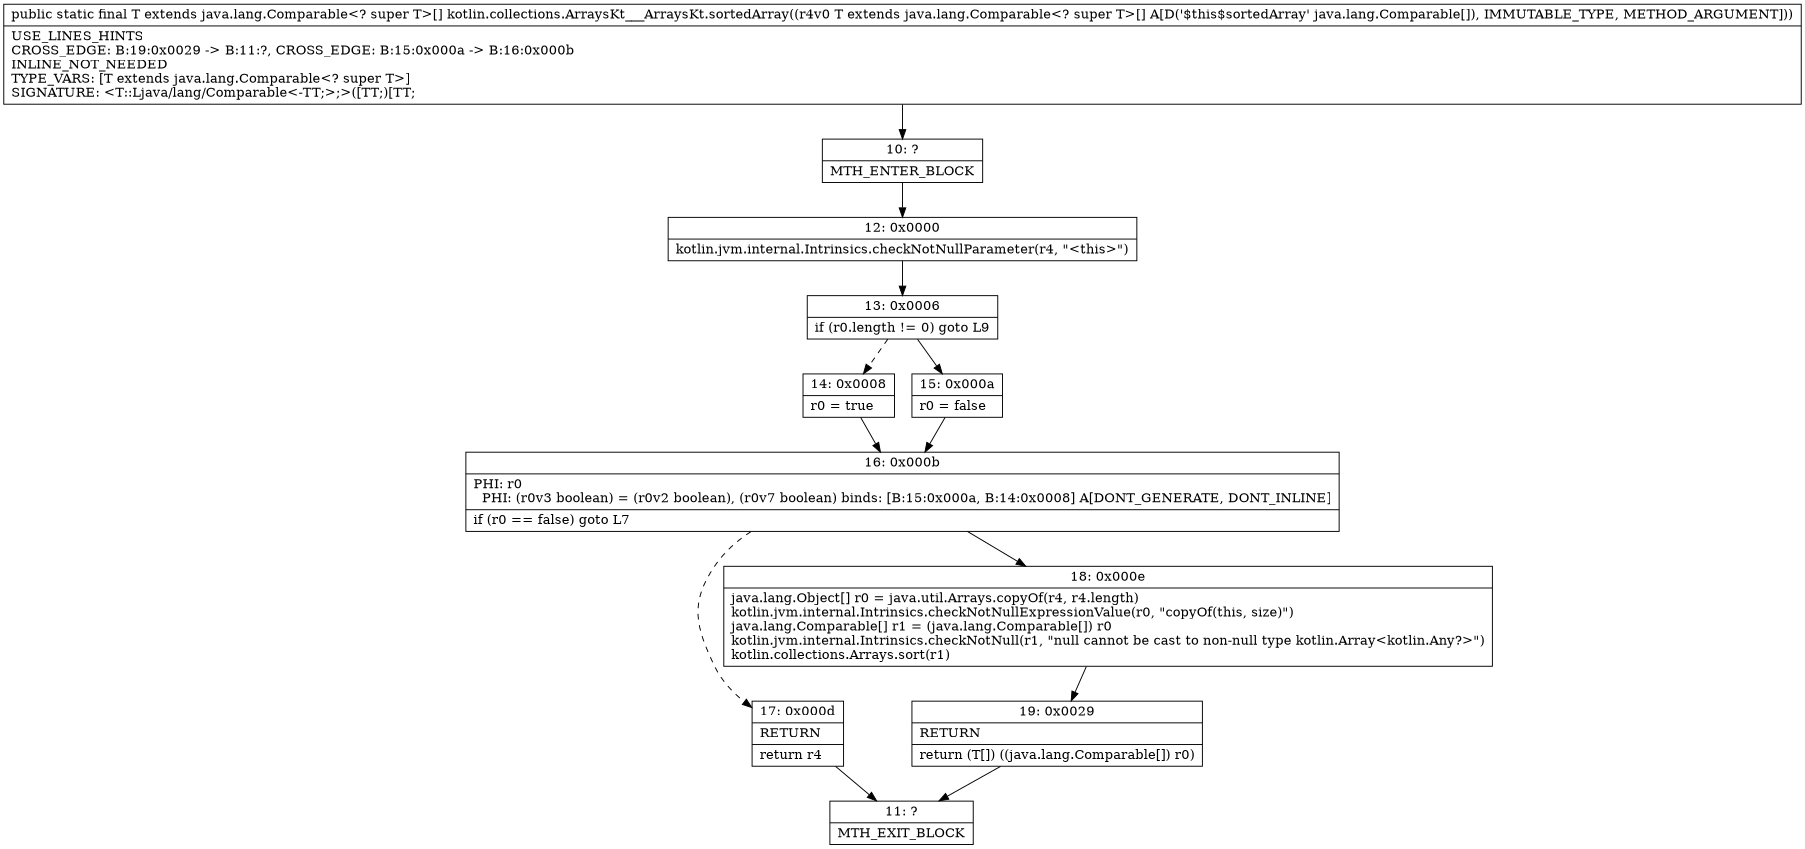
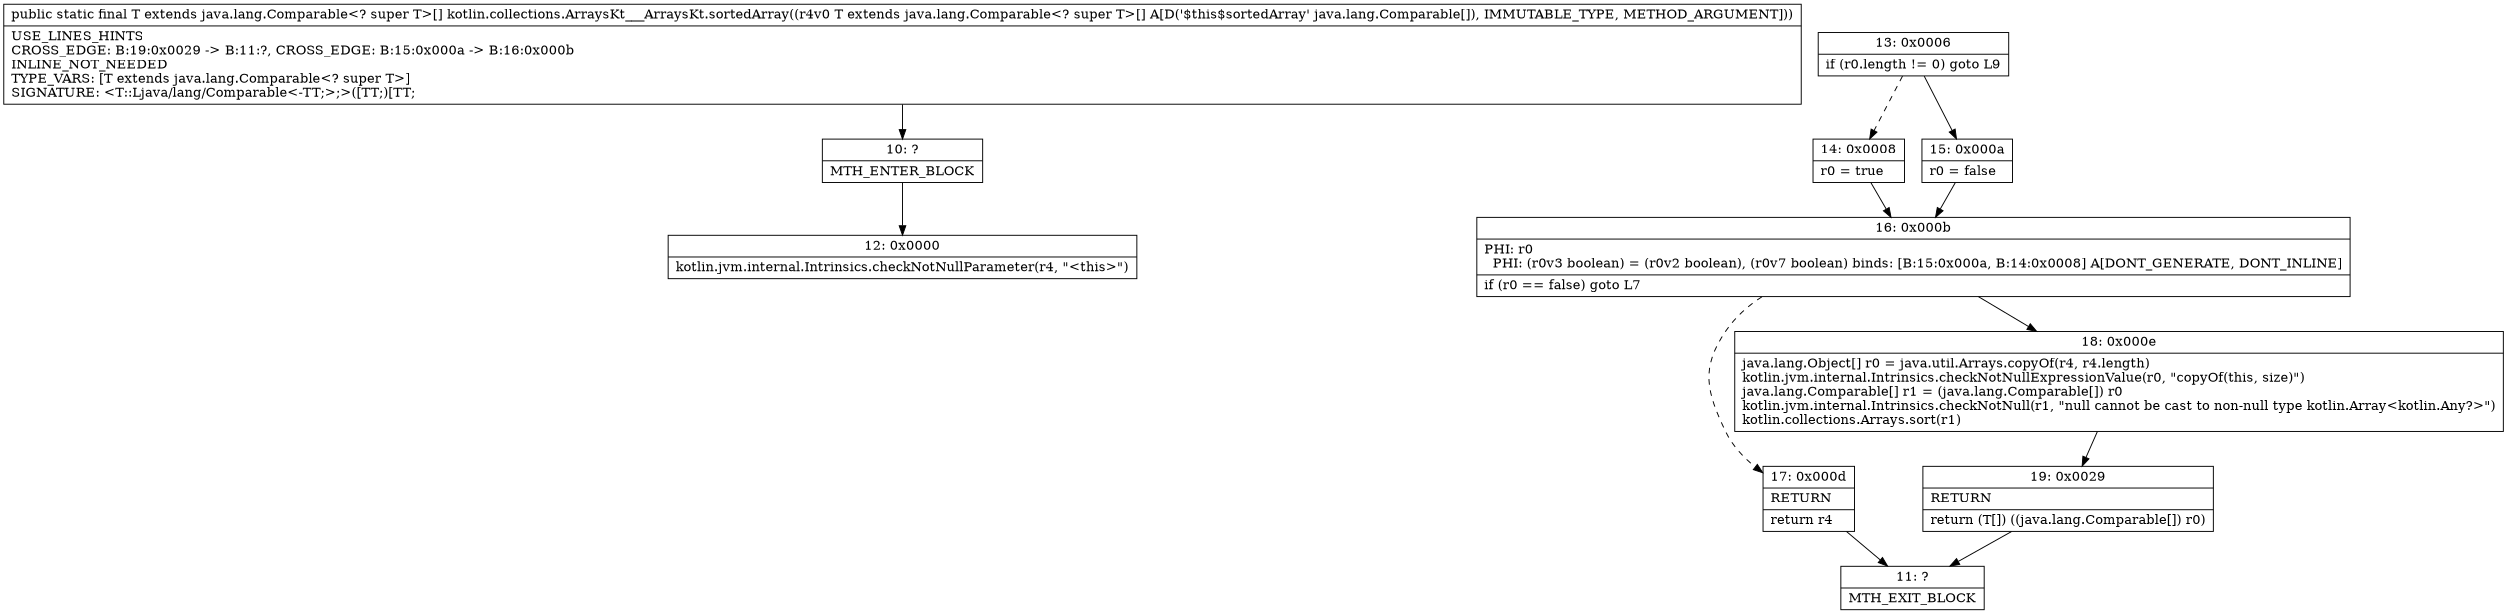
  digraph {
    node [shape=record]
    n1 [label="{10\:\ ?|MTH_ENTER_BLOCK\l}"]
    n2 [label="{12\:\ 0x0000|kotlin.jvm.internal.Intrinsics.checkNotNullParameter(r4, \"\<this\>\")\l}"]
    n3 [label="{13\:\ 0x0006|if (r0.length != 0) goto L9\l}"]
    n4 [label="{14\:\ 0x0008|r0 = true\l}"]
    n5 [label="{15\:\ 0x000a|r0 = false\l}"]
    n6 [label="{16\:\ 0x000b|PHI: r0 \l  PHI: (r0v3 boolean) = (r0v2 boolean), (r0v7 boolean) binds: [B:15:0x000a, B:14:0x0008] A[DONT_GENERATE, DONT_INLINE]\l|if (r0 == false) goto L7\l}"]
    n7 [label="{17\:\ 0x000d|RETURN\l|return r4\l}"]
    n8 [label="{18\:\ 0x000e|java.lang.Object[] r0 = java.util.Arrays.copyOf(r4, r4.length)\lkotlin.jvm.internal.Intrinsics.checkNotNullExpressionValue(r0, \"copyOf(this, size)\")\ljava.lang.Comparable[] r1 = (java.lang.Comparable[]) r0\lkotlin.jvm.internal.Intrinsics.checkNotNull(r1, \"null cannot be cast to non\-null type kotlin.Array\<kotlin.Any?\>\")\lkotlin.collections.Arrays.sort(r1)\l}"]
    n9 [label="{11\:\ ?|MTH_EXIT_BLOCK\l}"]
    n10 [label="{19\:\ 0x0029|RETURN\l|return (T[]) ((java.lang.Comparable[]) r0)\l}"]
    n11 [label="{public static final T extends java.lang.Comparable\<? super T\>[] kotlin.collections.ArraysKt___ArraysKt.sortedArray((r4v0 T extends java.lang.Comparable\<? super T\>[] A[D('$this$sortedArray' java.lang.Comparable[]), IMMUTABLE_TYPE, METHOD_ARGUMENT]))  | USE_LINES_HINTS\lCROSS_EDGE: B:19:0x0029 \-\> B:11:?, CROSS_EDGE: B:15:0x000a \-\> B:16:0x000b\lINLINE_NOT_NEEDED\lTYPE_VARS: [T extends java.lang.Comparable\<? super T\>]\lSIGNATURE: \<T::Ljava\/lang\/Comparable\<\-TT;\>;\>([TT;)[TT;\l}"]
    n1 -> n2
-   n2 -> n3
    n3 -> n4 [style=dashed]
    n3 -> n5
    n4 -> n6
    n5 -> n6
    n6 -> n7 [style=dashed]
    n6 -> n8
    n7 -> n9
    n8 -> n10
    n10 -> n9
    n11 -> n1
  }
